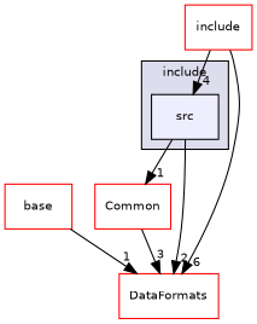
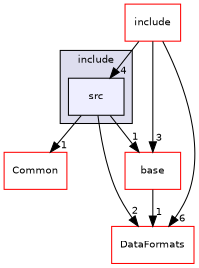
  digraph {
    compound=true
    node [fontname=Helvetica fontsize=10 shape=box color=red]
    edge [headlabel=1 labeldistance=1.5 labelfontname=Helvetica labelfontsize=10]
    n1 [fillcolor="#eeeeff" label=src pencolor=black style=filled color=""]
    n2 [label=Common]
    n3 [label=base]
    n4 [label=DataFormats]
    n5 [label=include]
    subgraph cluster_1 {
      bgcolor="#ddddee"
      fontname=Helvetica
      fontsize=10
      label=include
      pencolor=black
      n1
    }
    n1 -> n2
+   n1 -> n3
    n1 -> n4 [headlabel=2]
-   n2 -> n4 [headlabel=3]
    n3 -> n4
    n5 -> n1 [headlabel=4]
+   n5 -> n3 [headlabel=3]
    n5 -> n4 [headlabel=6]
  }
